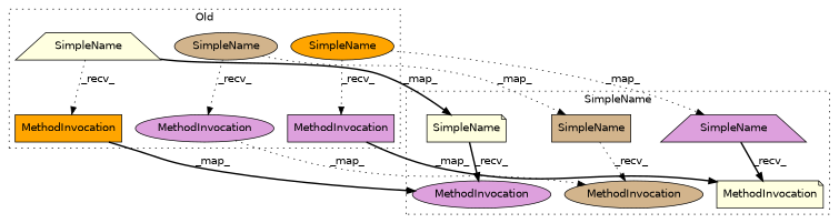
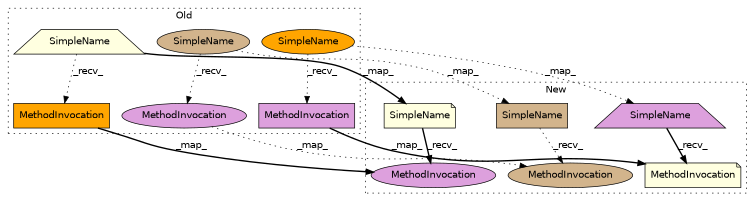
  digraph {
    fontname="DejaVu Sans"
    node [a=32 l="7,1" shape=ellipse style=filled fillcolor=plum fontname="DejaVu Sans"]
    edge [style=dotted fontname="DejaVu Sans"]
    n1 [label=MethodInvocation s="1465,1473"]
    n2 [label=MethodInvocation s="1830,1838" shape=box fillcolor=orange]
    n3 [label=MethodInvocation s="2229,2237" shape=box]
    n4 [a=42 l=6 label=SimpleName s=1823 shape=trapezium fillcolor=lightyellow]
    n5 [a=42 l=6 label=SimpleName s=1458 fillcolor=tan]
    n6 [a=42 l=6 label=SimpleName s=2222 fillcolor=orange]
    n7 [label=MethodInvocation s="1269,1277" fillcolor=tan]
    n8 [label=MethodInvocation s="1786,1794" shape=note fillcolor=lightyellow]
    n9 [label=MethodInvocation s="860,868"]
    n10 [a=42 l=4 label=SimpleName s=1264 shape=box fillcolor=tan]
    n11 [a=42 l=4 label=SimpleName s=855 shape=note fillcolor=lightyellow]
    n12 [a=42 l=4 label=SimpleName s=1781 shape=trapezium]
    subgraph cluster_1 {
      label=Old
      style=dotted
      n1
      n2
      n3
      n4
      n5
      n6
    }
    subgraph cluster_2 {
-     label=SimpleName
+     label=New
      style=dotted
      n7
      n8
      n9
      n10
      n11
      n12
    }
    n1 -> n7 [label=_map_]
    n2 -> n9 [label=_map_ style=bold]
    n3 -> n8 [label=_map_ style=bold]
    n4 -> n2 [label=_recv_]
    n4 -> n11 [label=_map_ style=bold]
    n5 -> n1 [label=_recv_]
    n5 -> n10 [label=_map_]
    n6 -> n3 [label=_recv_]
    n6 -> n12 [label=_map_]
    n10 -> n7 [label=_recv_]
    n11 -> n9 [label=_recv_ style=bold]
    n12 -> n8 [label=_recv_ style=bold]
  }
